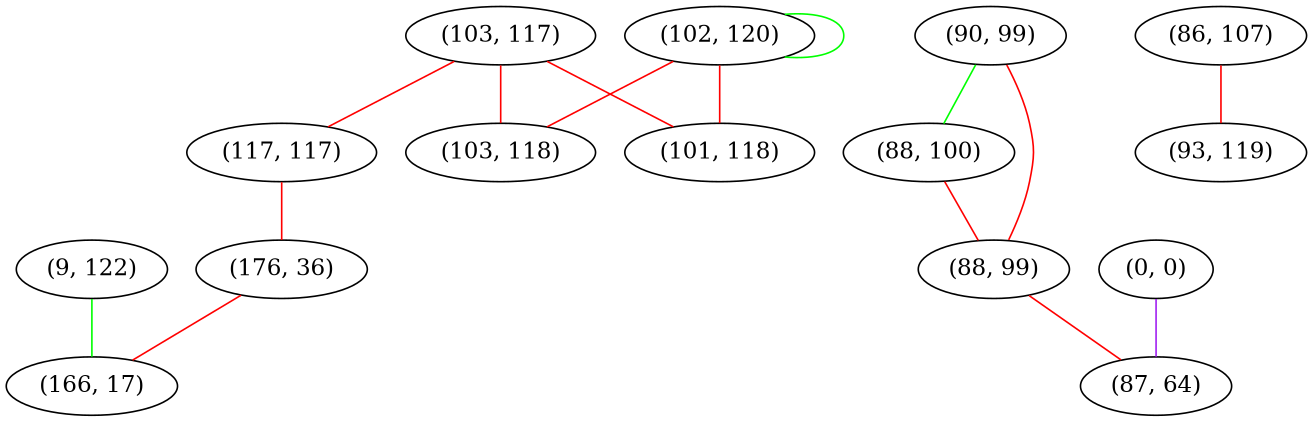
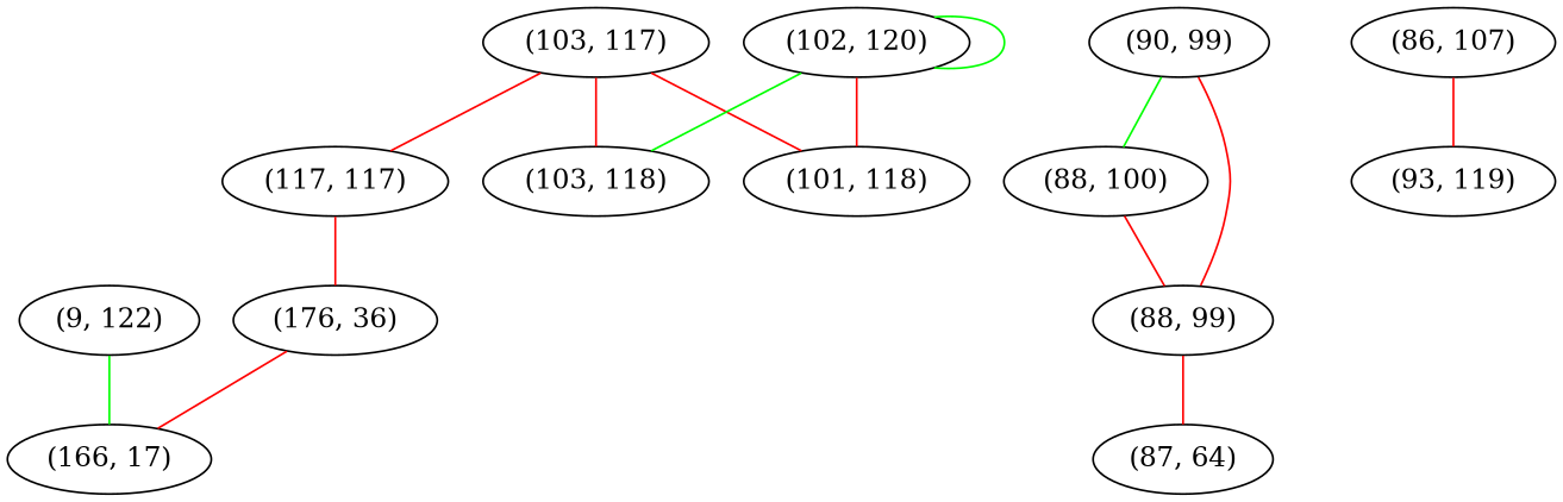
  graph {
    edge [color=red weight=1]
    "(9, 122)"
    "(166, 17)"
    "(103, 117)"
    "(117, 117)"
    "(101, 118)"
    "(103, 118)"
    "(176, 36)"
    "(90, 99)"
    "(88, 100)"
    "(88, 99)"
    "(87, 64)"
-   "(0, 0)"
    "(86, 107)"
    "(93, 119)"
    "(102, 120)"
    "(9, 122)" -- "(166, 17)" [color=green weight=2]
    "(103, 117)" -- "(117, 117)"
    "(103, 117)" -- "(101, 118)"
    "(103, 117)" -- "(103, 118)"
    "(117, 117)" -- "(176, 36)"
    "(176, 36)" -- "(166, 17)"
    "(90, 99)" -- "(88, 100)" [color=green]
    "(90, 99)" -- "(88, 99)"
    "(88, 100)" -- "(88, 99)"
    "(88, 99)" -- "(87, 64)"
-   "(0, 0)" -- "(87, 64)" [color=purple weight=4]
    "(86, 107)" -- "(93, 119)"
    "(102, 120)" -- "(101, 118)"
-   "(102, 120)" -- "(103, 118)"
+   "(102, 120)" -- "(103, 118)" [color=green]
    "(102, 120)" -- "(102, 120)" [color=green weight=2]
  }
